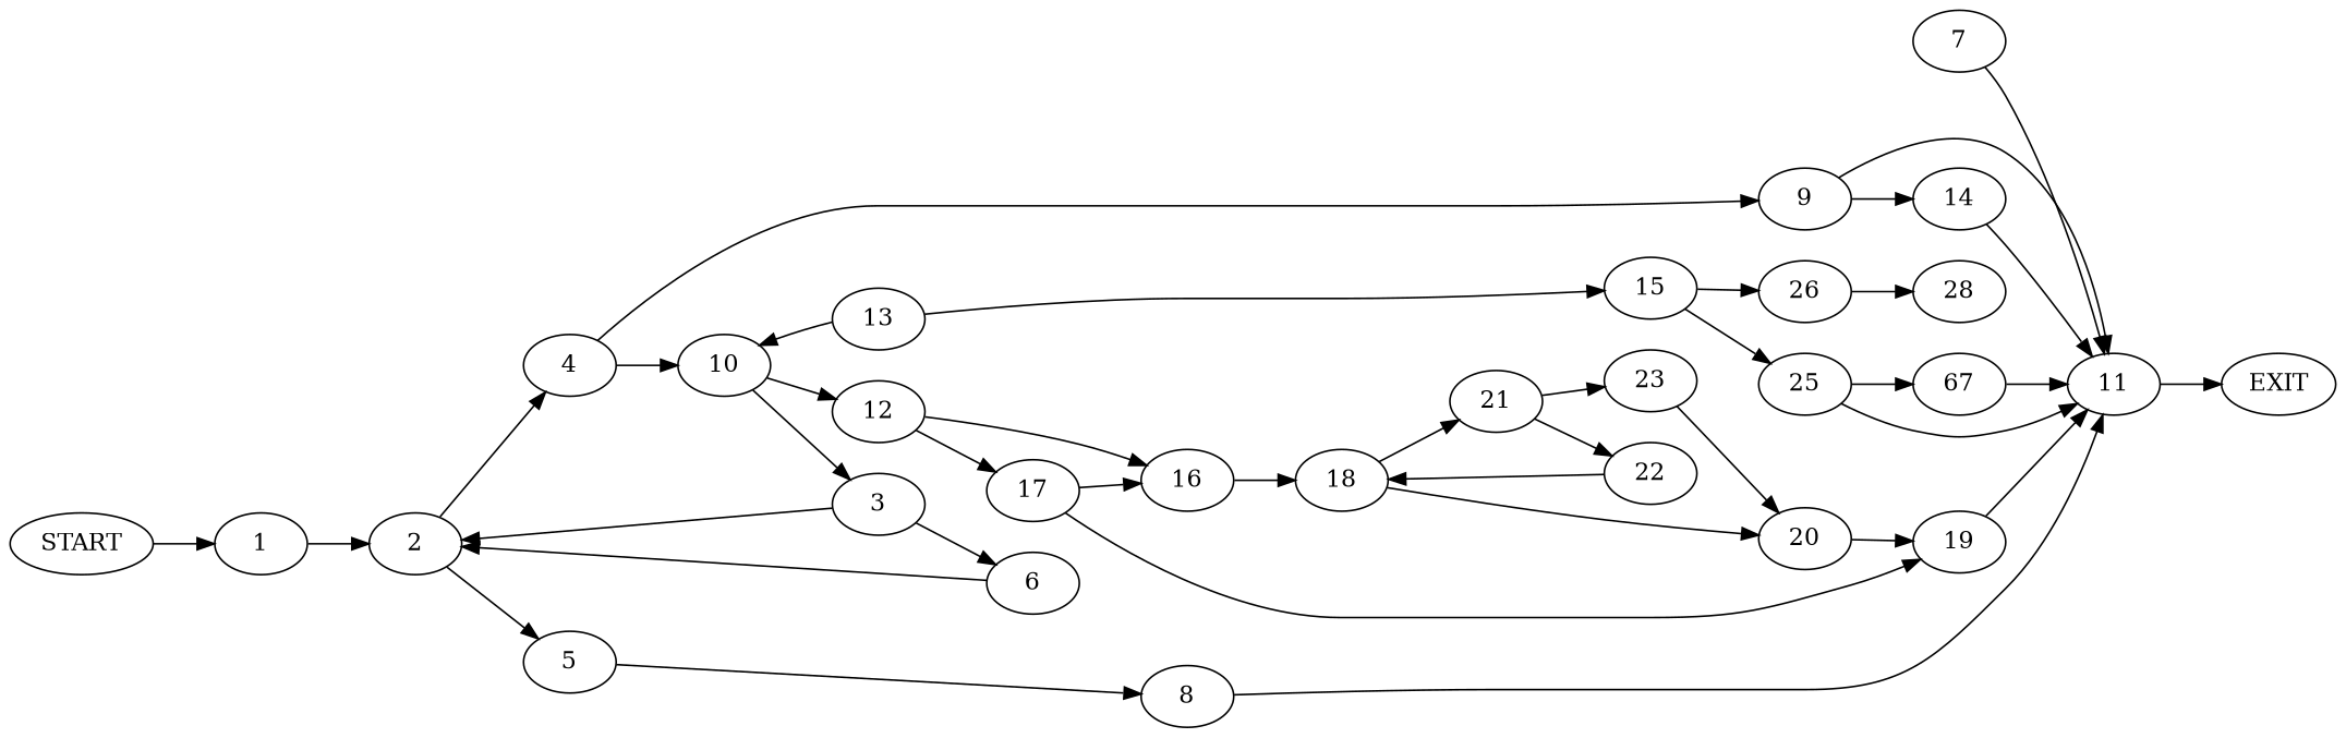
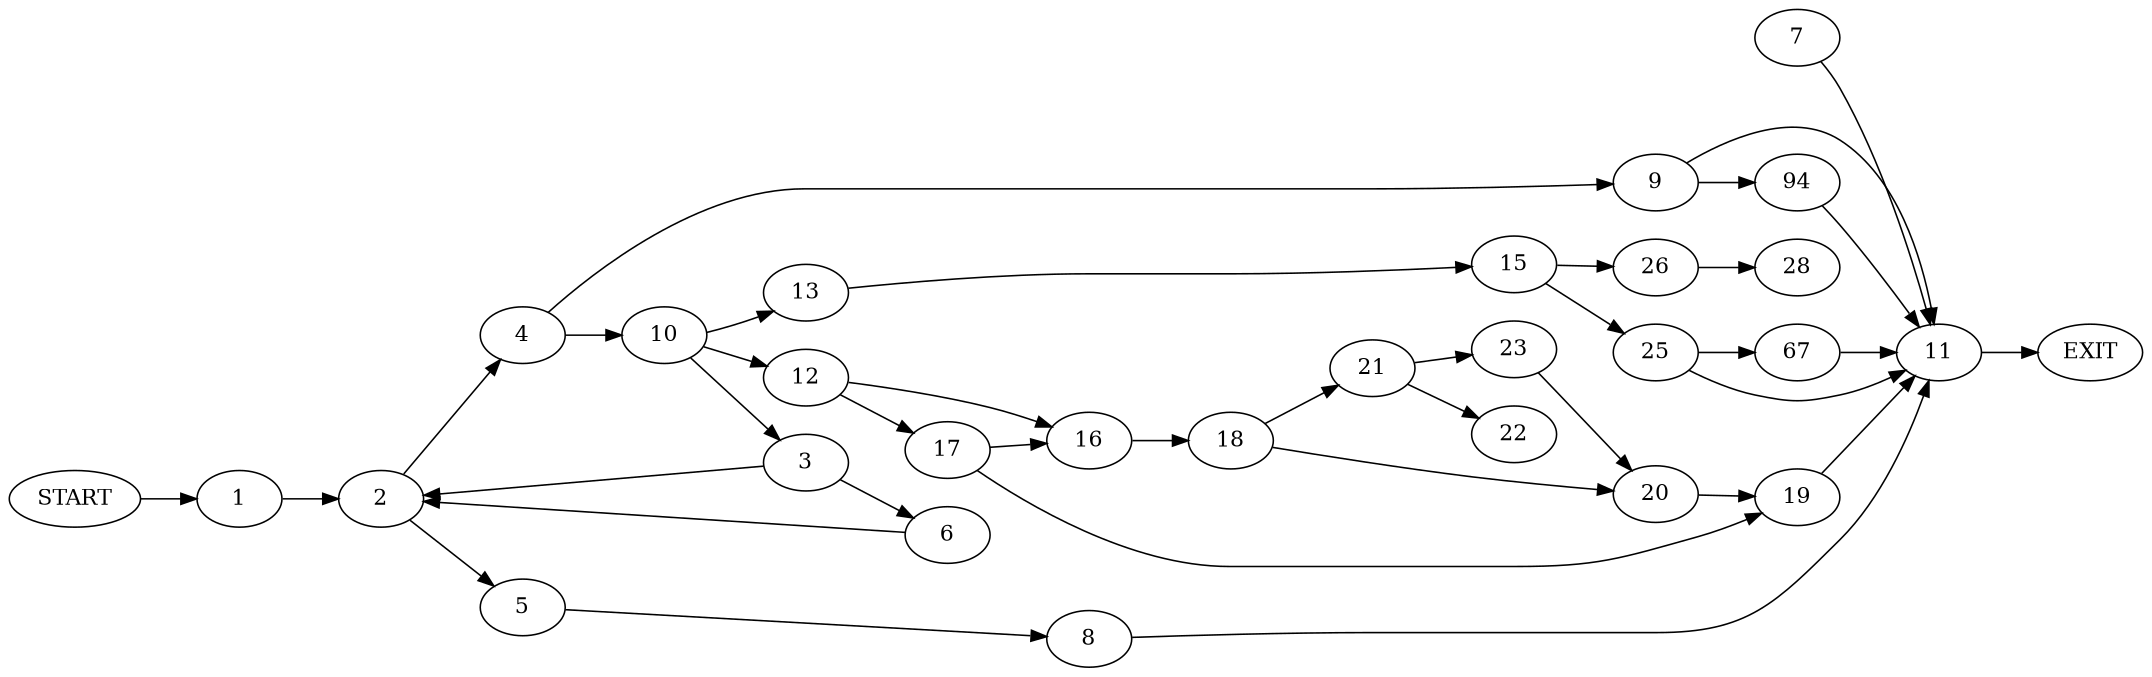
  digraph {
    rankdir=LR
    n1 [label=START]
    1
    2
    n4 [label=EXIT]
    4
    5
    3
    6
    9
    10
    8
    11
-   14
+   14 [label=94]
    12
    13
    7
    16
    17
    15
    18
    19
    25
    26
    n24 [label=67]
    28
    20
    21
    22
    23
    n1 -> 1
    1 -> 2
    2 -> 4
    2 -> 5
    4 -> 9
    4 -> 10
    5 -> 8
    3 -> 2
    3 -> 6
    6 -> 2
    9 -> 11
    9 -> 14
    10 -> 3
    10 -> 12
-   13 -> 10
+   10 -> 13
    8 -> 11
    11 -> n4
    14 -> 11
    12 -> 16
    12 -> 17
    13 -> 15
    7 -> 11
    16 -> 18
    17 -> 16
    17 -> 19
    15 -> 25
    15 -> 26
    18 -> 20
    18 -> 21
    19 -> 11
    25 -> 11
    25 -> n24
    26 -> 28
    n24 -> 11
    20 -> 19
    21 -> 22
    21 -> 23
-   22 -> 18
    23 -> 20
  }
